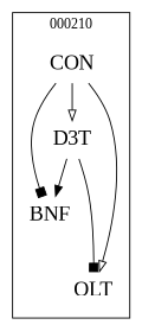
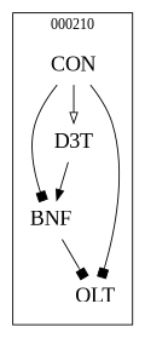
  strict digraph {
    fontname="Liberation Serif"
    node [color=brown fontname="Liberation Serif" fontsize=20 shape=plaintext]
    edge [arrowhead=box fontname="Liberation Serif"]
    n1 [label=CON]
    n2 [color=darkorange label=BNF]
    n3 [label=D3T]
    n4 [color=darkorange label=OLT]
    subgraph cluster_1 {
      label=000210
      labeldoc=t
      n1
      n2
      n3
      n4
    }
    n1 -> n2
    n1 -> n3 [arrowhead=onormal]
-   n1 -> n4 [arrowhead=onormal]
+   n1 -> n4
    n3 -> n2 [arrowhead=normal]
-   n3 -> n4
+   n2 -> n4
  }
